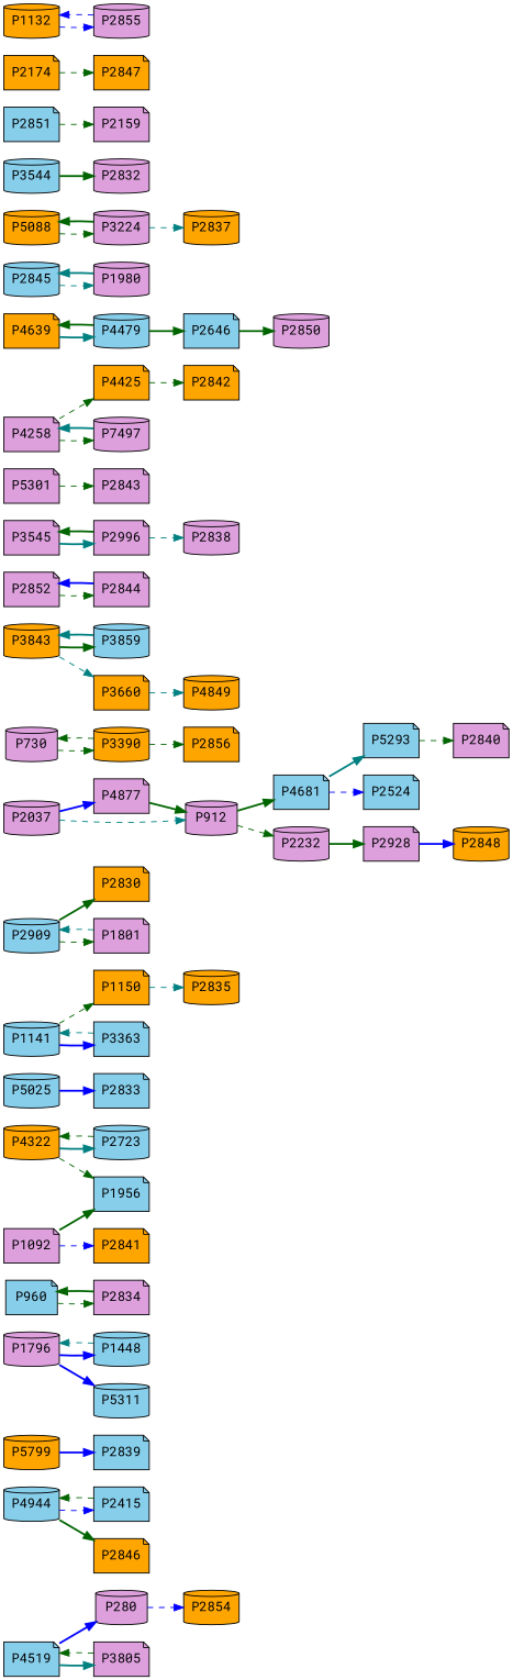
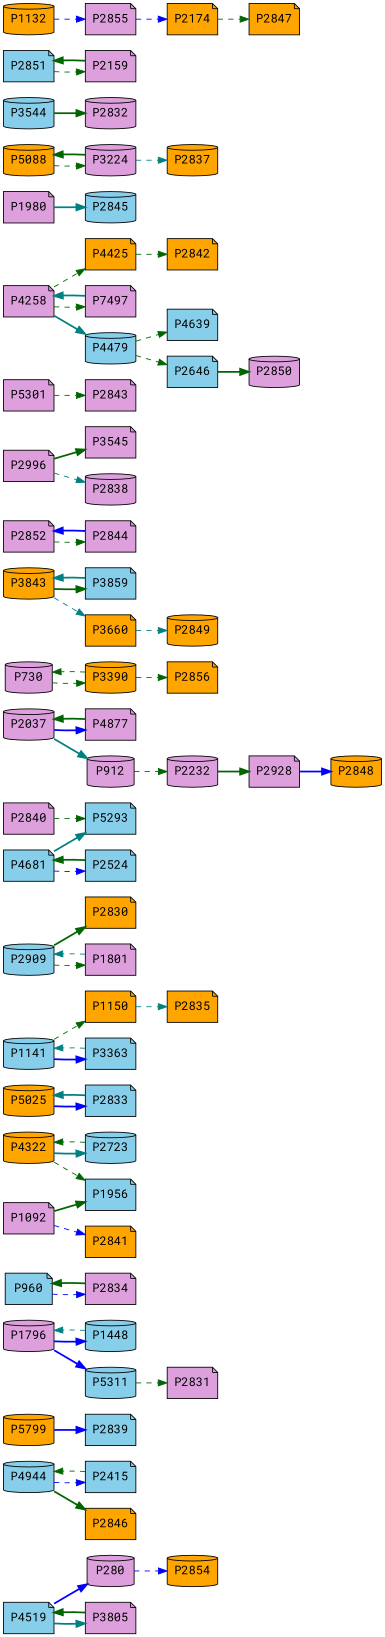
  digraph {
    fontname="Roboto Mono"
    rankdir=LR
    node [fillcolor=plum fontname="Roboto Mono" shape=note style=filled]
    edge [color=darkgreen fontname="Roboto Mono" style=dashed]
    P280 [shape=cylinder]
    P2854 [fillcolor=orange shape=cylinder]
    P4944 [fillcolor=skyblue shape=cylinder]
    P2415 [fillcolor=skyblue]
    P2846 [fillcolor=orange]
    P2839 [fillcolor=skyblue]
    P5799 [fillcolor=orange shape=cylinder]
    P4519 [fillcolor=skyblue]
    P3805
    P5311 [fillcolor=skyblue shape=cylinder]
+   P2831
    P960 [fillcolor=skyblue]
    P2834
    P4322 [fillcolor=orange shape=cylinder]
    P2723 [fillcolor=skyblue shape=cylinder]
    P1956 [fillcolor=skyblue]
-   P5025 [fillcolor=skyblue shape=cylinder]
+   P5025 [fillcolor=orange shape=cylinder]
    P2833 [fillcolor=skyblue]
    P1141 [fillcolor=skyblue shape=cylinder]
    P1150 [fillcolor=orange]
    P3363 [fillcolor=skyblue]
-   P2835 [fillcolor=orange shape=cylinder]
+   P2835 [fillcolor=orange]
    P2909 [fillcolor=skyblue shape=cylinder]
    P2830 [fillcolor=orange]
    P1801
    P4681 [fillcolor=skyblue]
    P5293 [fillcolor=skyblue]
    P2524 [fillcolor=skyblue]
    P2840
    P2037 [shape=cylinder]
    P4877
    P912 [shape=cylinder]
    P2232 [shape=cylinder]
    P730 [shape=cylinder]
    P3390 [fillcolor=orange shape=cylinder]
    P2856 [fillcolor=orange]
    P3660 [fillcolor=orange]
-   P2849 [fillcolor=orange shape=cylinder label=P4849]
+   P2849 [fillcolor=orange shape=cylinder]
    P2852
    P2844
    P3545
    P2996
    P2838 [shape=cylinder]
    P5301
    P2843
    P4425 [fillcolor=orange]
    P4258
-   P7497 [shape=cylinder]
+   P7497
    P2842 [fillcolor=orange]
    P2928
-   P4639 [fillcolor=orange]
+   P4639 [fillcolor=skyblue]
    P4479 [fillcolor=skyblue shape=cylinder]
    P2646 [fillcolor=skyblue]
    P2850 [shape=cylinder]
    P2845 [fillcolor=skyblue shape=cylinder]
-   P1980 [shape=cylinder]
+   P1980
    P5088 [fillcolor=orange shape=cylinder]
    P3224 [shape=cylinder]
    P2837 [fillcolor=orange shape=cylinder]
-   P3859 [fillcolor=skyblue shape=cylinder]
+   P3859 [fillcolor=skyblue]
    P3843 [fillcolor=orange shape=cylinder]
    P1092
    P2841 [fillcolor=orange]
    P2848 [fillcolor=orange shape=cylinder]
    P1448 [fillcolor=skyblue shape=cylinder]
    P1796 [shape=cylinder]
    P3544 [fillcolor=skyblue shape=cylinder]
    P2832 [shape=cylinder]
    P2851 [fillcolor=skyblue]
    P2159
    P2174 [fillcolor=orange]
    P2847 [fillcolor=orange]
    P1132 [fillcolor=orange shape=cylinder]
-   P2855 [shape=cylinder]
+   P2855
    P280 -> P2854 [color=blue]
    P4944 -> P2415 [color=blue]
    P4944 -> P2846 [style=bold]
    P2415 -> P4944
    P5799 -> P2839 [color=blue style=bold]
    P4519 -> P280 [color=blue style=bold]
    P4519 -> P3805 [color=teal style=bold]
-   P3805 -> P4519
-   P960 -> P2834
+   P3805 -> P4519 [style=bold]
+   P5311 -> P2831
+   P960 -> P2834 [color=blue]
    P2834 -> P960 [style=bold]
    P4322 -> P2723 [color=teal style=bold]
    P4322 -> P1956
    P2723 -> P4322
    P5025 -> P2833 [color=blue style=bold]
+   P2833 -> P5025 [color=teal style=bold]
    P1141 -> P1150
    P1141 -> P3363 [color=blue style=bold]
    P1150 -> P2835 [color=teal]
    P3363 -> P1141 [color=teal]
    P2909 -> P2830 [style=bold]
    P2909 -> P1801
    P1801 -> P2909 [color=teal]
    P4681 -> P5293 [color=teal style=bold]
    P4681 -> P2524 [color=blue]
-   P5293 -> P2840
-   P912 -> P4681 [style=bold]
+   P2840 -> P5293
+   P2524 -> P4681 [style=bold]
    P2037 -> P4877 [color=blue style=bold]
-   P2037 -> P912 [color=teal]
-   P4877 -> P912 [style=bold]
+   P2037 -> P912 [color=teal style=bold]
+   P4877 -> P2037 [style=bold]
    P912 -> P2232
    P2232 -> P2928 [style=bold]
    P730 -> P3390
    P3390 -> P730
    P3390 -> P2856
    P3660 -> P2849 [color=teal]
    P2852 -> P2844
    P2844 -> P2852 [color=blue style=bold]
-   P3545 -> P2996 [color=teal style=bold]
    P2996 -> P3545 [style=bold]
    P2996 -> P2838 [color=teal]
    P5301 -> P2843
    P4425 -> P2842
    P4258 -> P4425
    P4258 -> P7497
    P7497 -> P4258 [color=teal style=bold]
    P2928 -> P2848 [color=blue style=bold]
-   P4639 -> P4479 [color=teal style=bold]
-   P4479 -> P4639 [style=bold]
-   P4479 -> P2646 [style=bold]
+   P4258 -> P4479 [color=teal style=bold]
+   P4479 -> P4639
+   P4479 -> P2646
    P2646 -> P2850 [style=bold]
-   P2845 -> P1980 [color=teal]
    P1980 -> P2845 [color=teal style=bold]
    P5088 -> P3224
    P3224 -> P5088 [style=bold]
    P3224 -> P2837 [color=teal]
    P3859 -> P3843 [color=teal style=bold]
    P3843 -> P3660 [color=teal]
    P3843 -> P3859 [style=bold]
    P1092 -> P1956 [style=bold]
    P1092 -> P2841 [color=blue]
    P1448 -> P1796 [color=teal]
    P1796 -> P5311 [color=blue style=bold]
    P1796 -> P1448 [color=blue style=bold]
    P3544 -> P2832 [style=bold]
    P2851 -> P2159
+   P2159 -> P2851 [style=bold]
    P2174 -> P2847
    P1132 -> P2855 [color=blue]
-   P2855 -> P1132 [color=blue]
+   P2855 -> P2174 [color=blue]
  }
